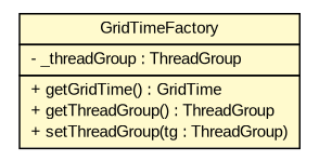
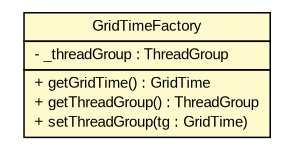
  digraph {
    nodesep=0.25
    ranksep=0.5
-   n1 [fontcolor=black fontname=arial fontsize=10.0 label=<<table title="org.edg.data.replication.optorsim.time.GridTimeFactory" border="0" cellborder="1" cellspacing="0" cellpadding="2" port="p" bgcolor="lemonChiffon" href="./GridTimeFactory.html"> 		<tr><td><table border="0" cellspacing="0" cellpadding="1"> <tr><td align="center" balign="center"> GridTimeFactory </td></tr> 		</table></td></tr> 		<tr><td><table border="0" cellspacing="0" cellpadding="1"> <tr><td align="left" balign="left"> - _threadGroup : ThreadGroup </td></tr> 		</table></td></tr> 		<tr><td><table border="0" cellspacing="0" cellpadding="1"> <tr><td align="left" balign="left"> + getGridTime() : GridTime </td></tr> <tr><td align="left" balign="left"> + getThreadGroup() : ThreadGroup </td></tr> <tr><td align="left" balign="left"> + setThreadGroup(tg : ThreadGroup) </td></tr> 		</table></td></tr> 		</table>> shape=plaintext]
+   n1 [fontcolor=black fontname=arial fontsize=10.0 label=<<table title="org.edg.data.replication.optorsim.time.GridTimeFactory" border="0" cellborder="1" cellspacing="0" cellpadding="2" port="p" bgcolor="lemonChiffon" href="./GridTimeFactory.html"> 		<tr><td><table border="0" cellspacing="0" cellpadding="1"> <tr><td align="center" balign="center"> GridTimeFactory </td></tr> 		</table></td></tr> 		<tr><td><table border="0" cellspacing="0" cellpadding="1"> <tr><td align="left" balign="left"> - _threadGroup : ThreadGroup </td></tr> 		</table></td></tr> 		<tr><td><table border="0" cellspacing="0" cellpadding="1"> <tr><td align="left" balign="left"> + getGridTime() : GridTime </td></tr> <tr><td align="left" balign="left"> + getThreadGroup() : ThreadGroup </td></tr> <tr><td align="left" balign="left"> + setThreadGroup(tg : GridTime) </td></tr> 		</table></td></tr> 		</table>> shape=plaintext]
  }
